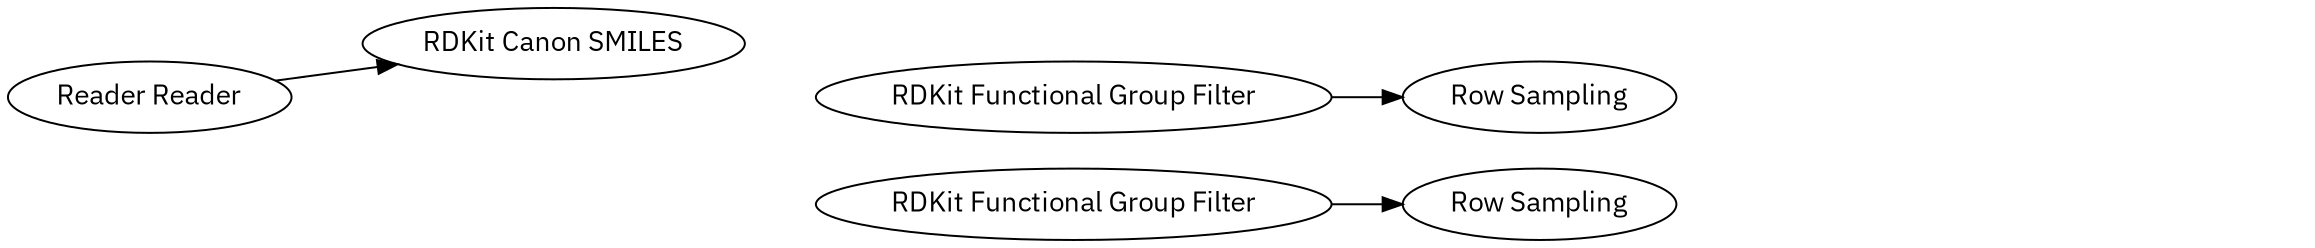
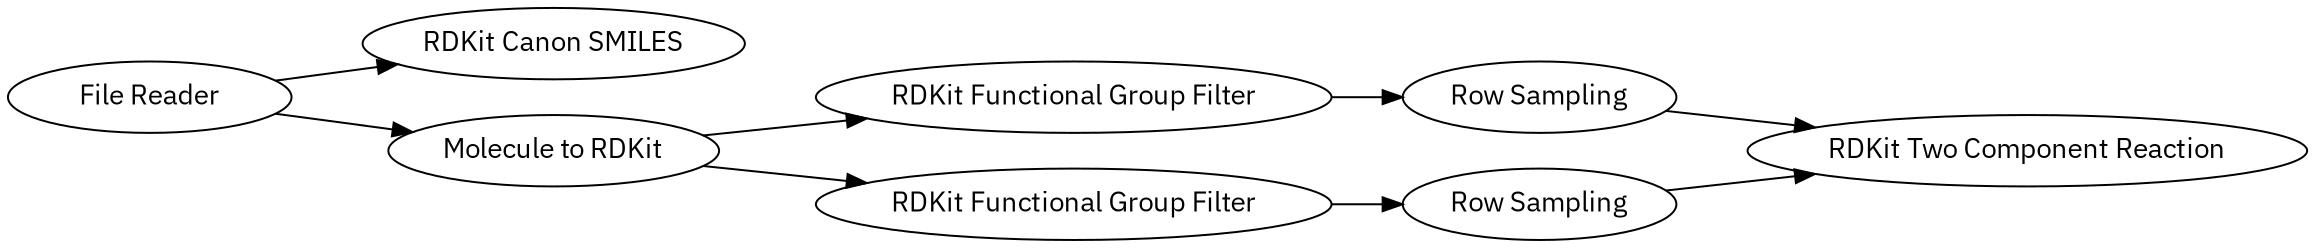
  digraph {
    fontname="IBM Plex Sans"
    rankdir=LR
    node [fontname="IBM Plex Sans"]
    edge [fontname="IBM Plex Sans"]
    n1 [label="Row Sampling"]
+   n2 [label="RDKit Two Component Reaction"]
    n3 [label="RDKit Canon SMILES"]
    n4 [label="RDKit Functional Group Filter"]
    n5 [label="Row Sampling"]
    n6 [label="RDKit Functional Group Filter"]
-   n7 [label="Reader Reader"]
+   n7 [label="File Reader"]
+   n8 [label="Molecule to RDKit"]
+   n1 -> n2
    n4 -> n1
+   n5 -> n2
    n6 -> n5
    n7 -> n3
+   n7 -> n8
+   n8 -> n4
+   n8 -> n6
  }
